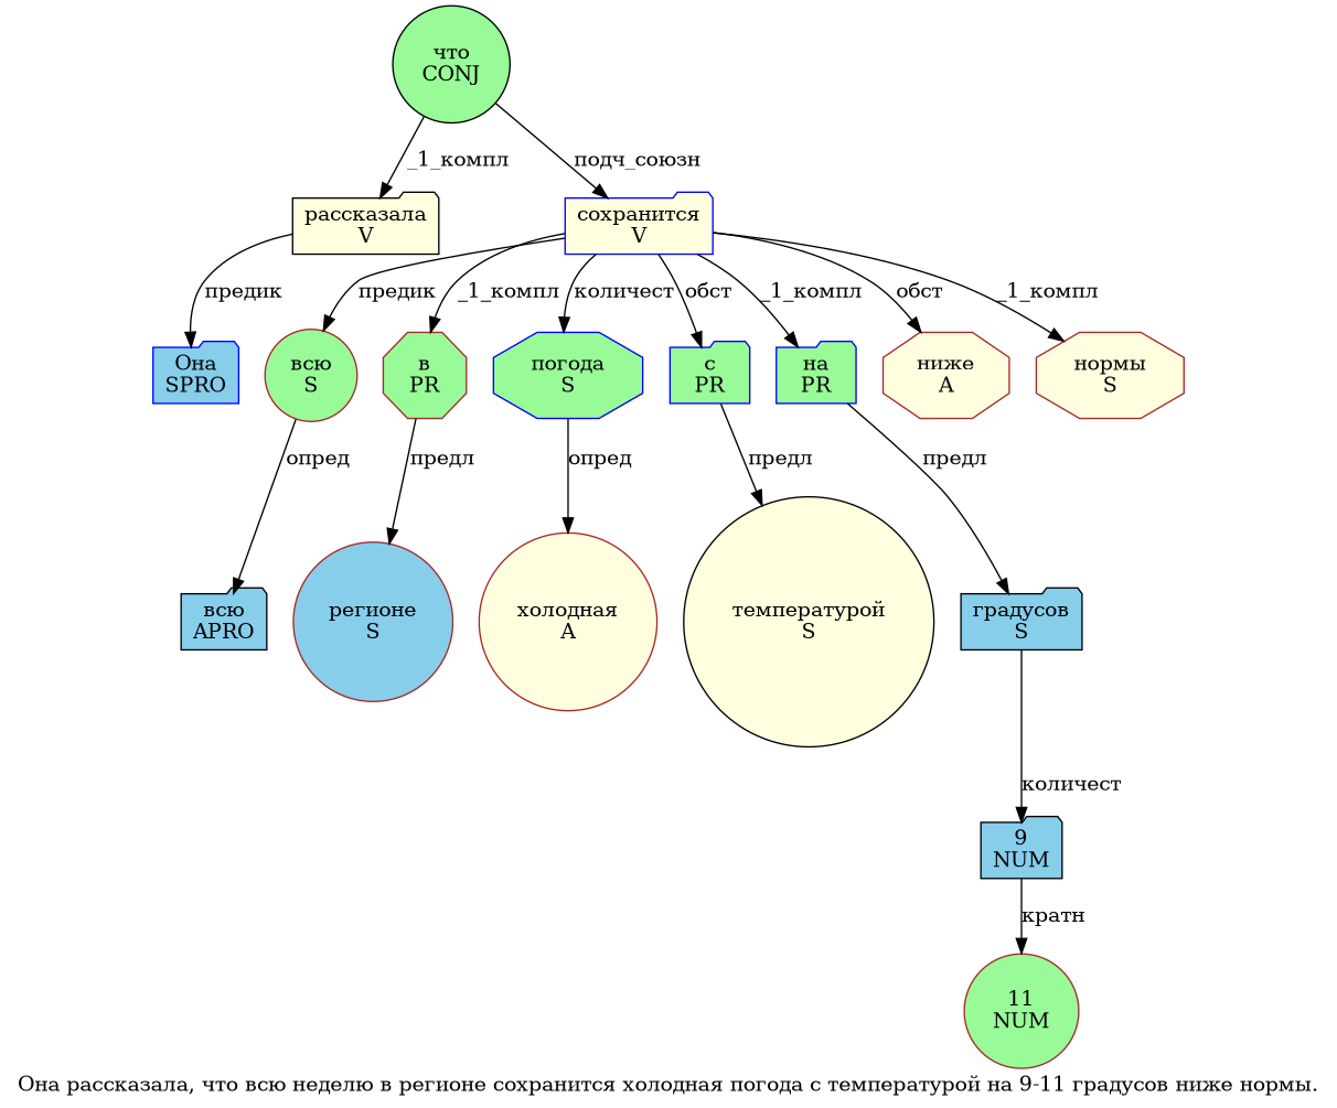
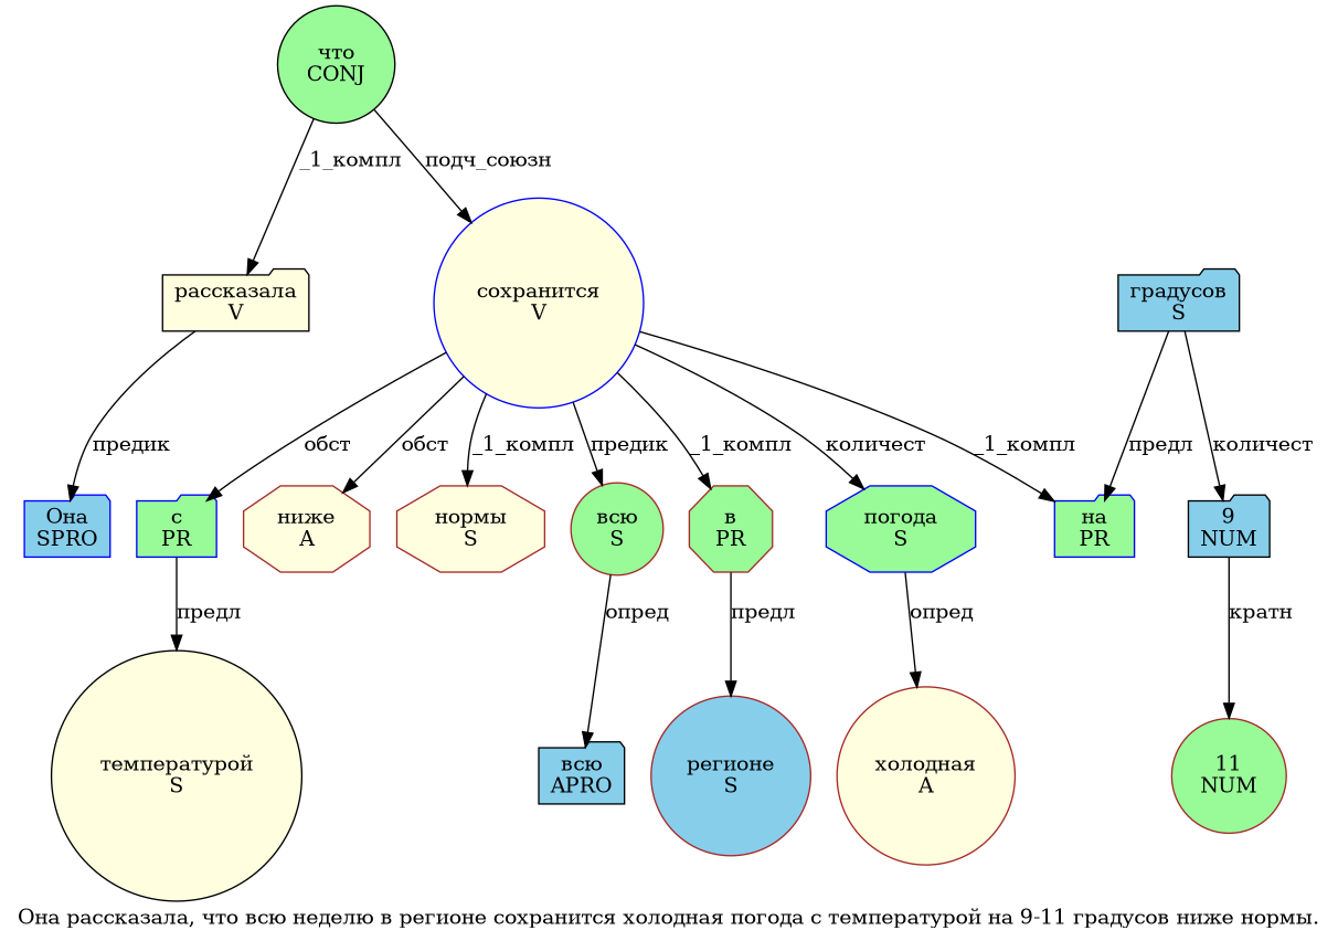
  digraph {
    label="Она рассказала, что всю неделю в регионе сохранится холодная погода с температурой на 9-11 градусов ниже нормы."
    node [color=brown fillcolor=palegreen penwidth=1 shape=folder style=filled]
    n1 [color=blue fillcolor=skyblue label="Она\nSPRO"]
    n2 [color=black fillcolor=lightyellow label="рассказала\nV"]
    n3 [color=black label="что\nCONJ" shape=circle]
-   n4 [color=blue fillcolor=lightyellow label="сохранится\nV"]
+   n4 [color=blue fillcolor=lightyellow label="сохранится\nV" shape=circle]
    n5 [label="всю\nS" shape=circle]
    n6 [label="в\nPR" shape=octagon]
    n7 [color=blue label="погода\nS" shape=octagon]
    n8 [color=blue label="с\nPR"]
    n9 [color=blue label="на\nPR"]
    n10 [fillcolor=lightyellow label="ниже\nA" shape=octagon]
    n11 [fillcolor=lightyellow label="нормы\nS" shape=octagon]
    n12 [color=black fillcolor=skyblue label="всю\nAPRO"]
    n13 [fillcolor=skyblue label="регионе\nS" shape=circle]
    n14 [fillcolor=lightyellow label="холодная\nA" shape=circle]
    n15 [color=black fillcolor=lightyellow label="температурой\nS" shape=circle]
    n16 [color=black fillcolor=skyblue label="градусов\nS"]
    n17 [color=black fillcolor=skyblue label="9\nNUM"]
    n18 [label="11\nNUM" shape=circle]
    n2 -> n1 [label="предик"]
    n3 -> n2 [label="_1_компл"]
    n3 -> n4 [label="подч_союзн"]
    n4 -> n5 [label="предик"]
    n4 -> n6 [label="_1_компл"]
    n4 -> n7 [label="количест"]
    n4 -> n8 [label="обст"]
    n4 -> n9 [label="_1_компл"]
    n4 -> n10 [label="обст"]
    n4 -> n11 [label="_1_компл"]
    n5 -> n12 [label="опред"]
    n6 -> n13 [label="предл"]
    n7 -> n14 [label="опред"]
    n8 -> n15 [label="предл"]
-   n9 -> n16 [label="предл"]
+   n16 -> n9 [label="предл"]
    n16 -> n17 [label="количест"]
    n17 -> n18 [label="кратн"]
  }
